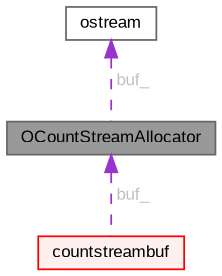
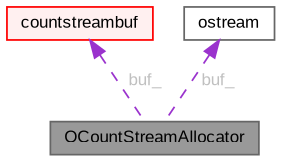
  digraph {
    fontname="Liberation Sans"
    node [color=gray40 fontname="Liberation Sans" fontsize=10 shape=box style=filled]
    edge [color=darkorchid3 dir=back fontcolor=grey fontname="Liberation Sans" fontsize=10 labelfontname=Helvetica labelfontsize=10 style=dashed]
    n1 [fillcolor=grey60 fontcolor=black height=0.2 label=OCountStreamAllocator width=0.4]
    n2 [color=red fillcolor="#FFF0F0" height=0.2 label=countstreambuf width=0.4]
    n3 [fillcolor=white height=0.2 label=ostream width=0.4]
-   n1 -> n2 [label=" buf_"]
+   n2 -> n1 [label=" buf_"]
    n3 -> n1 [label=" buf_"]
  }
